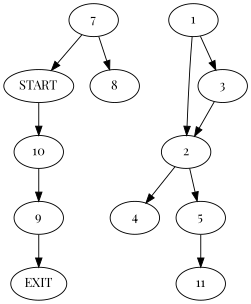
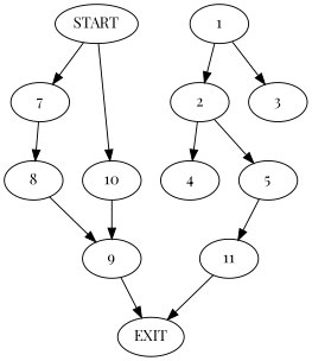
  digraph {
    fontname="Playfair Display"
    node [fontname="Playfair Display"]
    edge [fontname="Playfair Display"]
    n1 [label=START]
    7
    10
    1
    2
    3
    8
    9
    n9 [label=EXIT]
    4
    5
    11
-   7 -> n1
+   n1 -> 7
    n1 -> 10
    7 -> 8
    10 -> 9
    1 -> 2
    1 -> 3
    2 -> 4
    2 -> 5
-   3 -> 2
+   8 -> 9
    9 -> n9
    5 -> 11
+   11 -> n9
  }
